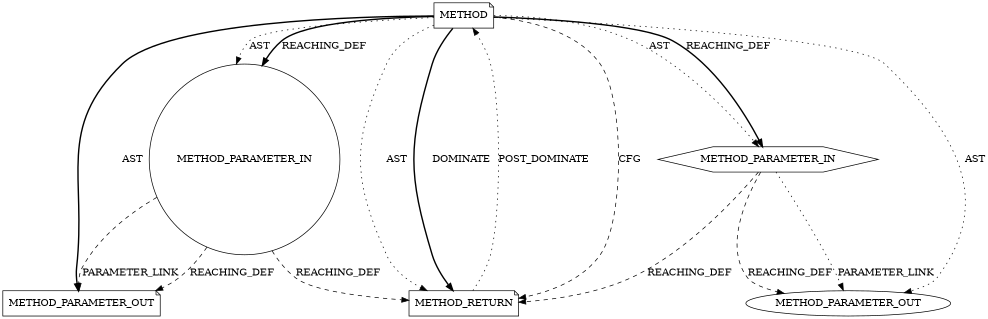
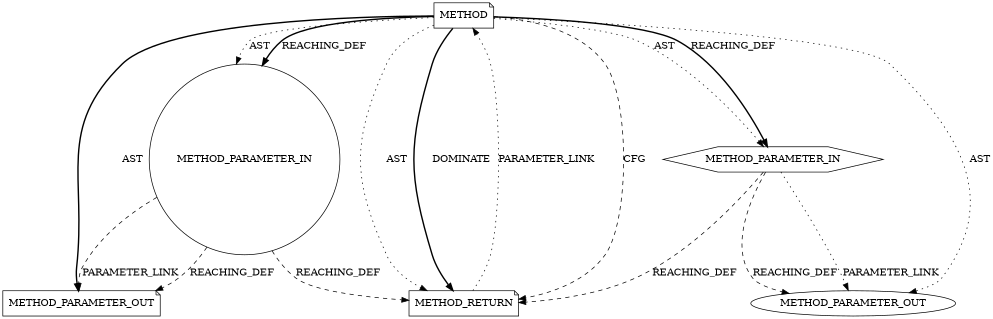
  digraph {
    node [CODE=p1 NAME=p1 ORDER=2 shape=note EVALUATION_STRATEGY=BY_VALUE IS_VARIADIC=false TYPE_FULL_NAME=ANY]
    edge [style=dashed]
    n1 [AST_PARENT_FULL_NAME="<global>" AST_PARENT_TYPE=NAMESPACE_BLOCK CODE="<empty>" FILENAME="<empty>" FULL_NAME="<operator>.notEquals" IS_EXTERNAL=true NAME="<operator>.notEquals" ORDER=0 label=METHOD EVALUATION_STRATEGY="" IS_VARIADIC="" TYPE_FULL_NAME=""]
    n2 [INDEX=1 ORDER=1 label=METHOD_PARAMETER_OUT]
    n3 [CODE=RET label=METHOD_RETURN NAME="" IS_VARIADIC=""]
    n4 [INDEX=1 ORDER=1 label=METHOD_PARAMETER_IN shape=circle]
    n5 [CODE=p2 INDEX=2 NAME=p2 label=METHOD_PARAMETER_IN shape=hexagon]
    n6 [CODE=p2 INDEX=2 NAME=p2 label=METHOD_PARAMETER_OUT shape=ellipse]
    n1 -> n2 [label=AST style=bold]
    n1 -> n3 [label=CFG]
    n1 -> n3 [label=AST style=dotted]
    n1 -> n3 [label=DOMINATE style=bold]
    n1 -> n4 [label=REACHING_DEF style=bold]
    n1 -> n4 [label=AST style=dotted]
    n1 -> n5 [label=AST style=dotted]
    n1 -> n5 [label=REACHING_DEF style=bold]
    n1 -> n6 [label=AST style=dotted]
-   n3 -> n1 [label=POST_DOMINATE style=dotted]
+   n3 -> n1 [label=PARAMETER_LINK style=dotted]
    n4 -> n2 [label=PARAMETER_LINK]
    n4 -> n2 [VARIABLE=p1 label=REACHING_DEF]
    n4 -> n3 [VARIABLE=p1 label=REACHING_DEF]
    n5 -> n3 [VARIABLE=p2 label=REACHING_DEF]
    n5 -> n6 [VARIABLE=p2 label=REACHING_DEF]
    n5 -> n6 [label=PARAMETER_LINK style=dotted]
  }
